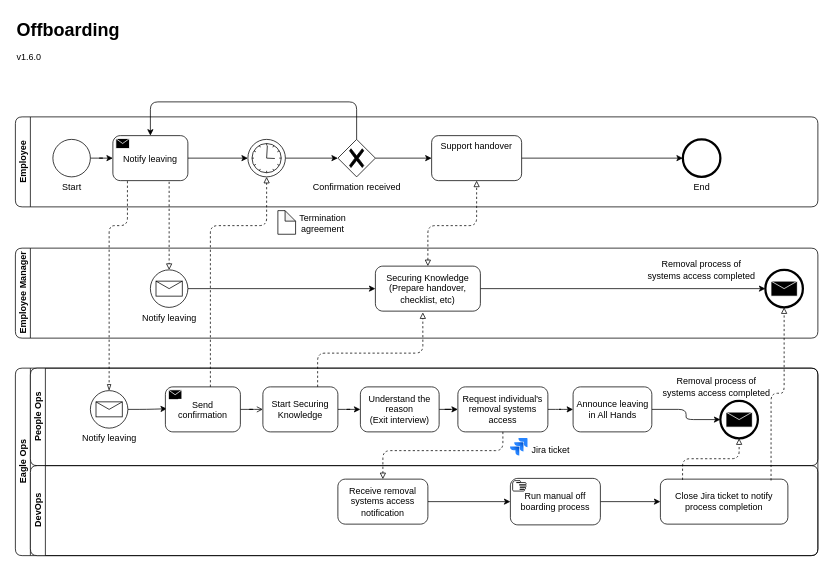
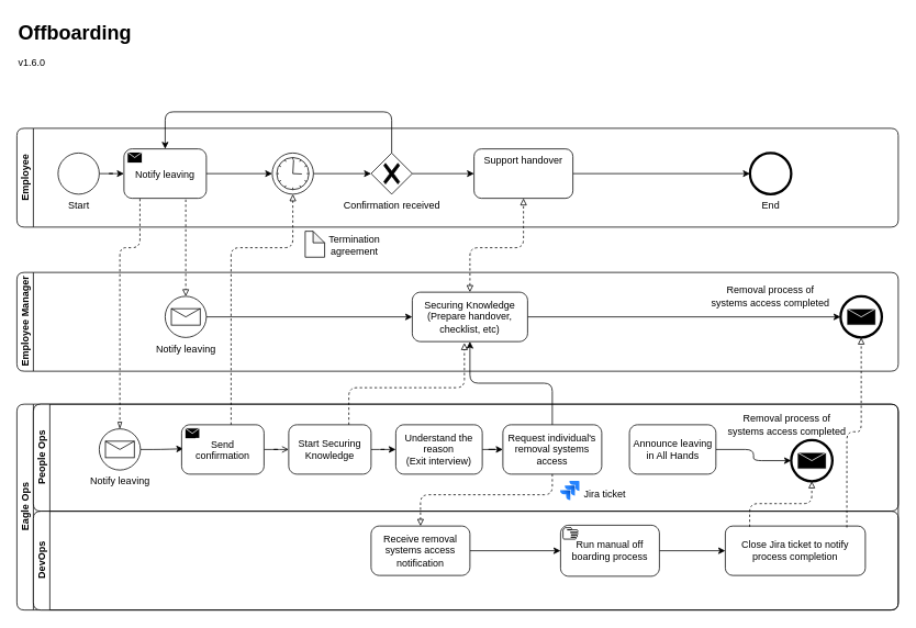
  <mxCell id="0" />
  <mxCell id="1" parent="0" />
  <mxCell id="2" value="Eagle Ops" style="swimlane;childLayout=stackLayout;resizeParent=1;resizeParentMax=0;horizontal=0;startSize=20;horizontalStack=0;html=1;rounded=1;" parent="1" vertex="1"><mxGeometry x="20" y="490" width="1070" height="250" as="geometry" /></mxCell>
  <mxCell id="3" value="People Ops" style="swimlane;startSize=20;horizontal=0;html=1;rounded=1;" parent="2" vertex="1"><mxGeometry x="20" width="1050" height="130" as="geometry" /></mxCell>
  <mxCell id="4" style="edgeStyle=orthogonalEdgeStyle;rounded=1;orthogonalLoop=1;jettySize=auto;html=1;entryX=0.021;entryY=0.486;entryDx=0;entryDy=0;entryPerimeter=0;" parent="3" source="5" target="7" edge="1"><mxGeometry relative="1" as="geometry" /></mxCell>
  <mxCell id="5" value="Notify leaving" style="points=[[0.145,0.145,0],[0.5,0,0],[0.855,0.145,0],[1,0.5,0],[0.855,0.855,0],[0.5,1,0],[0.145,0.855,0],[0,0.5,0]];shape=mxgraph.bpmn.event;html=1;verticalLabelPosition=bottom;labelBackgroundColor=#ffffff;verticalAlign=top;align=center;perimeter=ellipsePerimeter;outlineConnect=0;aspect=fixed;outline=standard;symbol=message;rounded=1;" parent="3" vertex="1"><mxGeometry x="80" y="30" width="50" height="50" as="geometry" /></mxCell>
  <mxCell id="6" style="edgeStyle=orthogonalEdgeStyle;rounded=1;orthogonalLoop=1;jettySize=auto;html=1;entryX=0;entryY=0.5;entryDx=0;entryDy=0;entryPerimeter=0;endArrow=open;" parent="3" source="7" target="9" edge="1"><mxGeometry relative="1" as="geometry" /></mxCell>
  <mxCell id="7" value="Send &#10;confirmation" style="shape=mxgraph.bpmn.task;rectStyle=rounded;size=10;taskMarker=send;labelBackgroundColor=#ffffff;" parent="3" vertex="1"><mxGeometry x="180" y="25" width="100" height="60" as="geometry" /></mxCell>
  <mxCell id="8" style="edgeStyle=orthogonalEdgeStyle;rounded=1;orthogonalLoop=1;jettySize=auto;html=1;entryX=0;entryY=0.5;entryDx=0;entryDy=0;entryPerimeter=0;" parent="3" source="9" target="11" edge="1"><mxGeometry relative="1" as="geometry" /></mxCell>
  <mxCell id="9" value="Start Securing Knowledge" style="points=[[0.25,0,0],[0.5,0,0],[0.75,0,0],[1,0.25,0],[1,0.5,0],[1,0.75,0],[0.75,1,0],[0.5,1,0],[0.25,1,0],[0,0.75,0],[0,0.5,0],[0,0.25,0]];shape=mxgraph.bpmn.task;whiteSpace=wrap;rectStyle=rounded;size=10;html=1;container=1;expand=0;collapsible=0;taskMarker=abstract;rounded=1;" parent="3" vertex="1"><mxGeometry x="310" y="25" width="100" height="60" as="geometry" /></mxCell>
  <mxCell id="10" style="edgeStyle=orthogonalEdgeStyle;rounded=1;orthogonalLoop=1;jettySize=auto;html=1;" parent="3" source="11" target="13" edge="1"><mxGeometry relative="1" as="geometry" /></mxCell>
  <mxCell id="11" value="Understand the reason&lt;br&gt;(Exit interview)" style="points=[[0.25,0,0],[0.5,0,0],[0.75,0,0],[1,0.25,0],[1,0.5,0],[1,0.75,0],[0.75,1,0],[0.5,1,0],[0.25,1,0],[0,0.75,0],[0,0.5,0],[0,0.25,0]];shape=mxgraph.bpmn.task;whiteSpace=wrap;rectStyle=rounded;size=10;html=1;container=1;expand=0;collapsible=0;taskMarker=abstract;rounded=1;" parent="3" vertex="1"><mxGeometry x="440" y="25" width="105" height="60" as="geometry" /></mxCell>
- <mxCell id="12" style="edgeStyle=orthogonalEdgeStyle;rounded=1;orthogonalLoop=1;jettySize=auto;html=1;" parent="3" source="13" target="15" edge="1"><mxGeometry relative="1" as="geometry" /></mxCell>
+ <mxCell id="12" style="edgeStyle=orthogonalEdgeStyle;rounded=1;orthogonalLoop=1;jettySize=auto;html=1;" parent="3" source="13" target="50" edge="1"><mxGeometry relative="1" as="geometry" /></mxCell>
  <mxCell id="13" value="Request individual's removal systems access" style="points=[[0.25,0,0],[0.5,0,0],[0.75,0,0],[1,0.25,0],[1,0.5,0],[1,0.75,0],[0.75,1,0],[0.5,1,0],[0.25,1,0],[0,0.75,0],[0,0.5,0],[0,0.25,0]];shape=mxgraph.bpmn.task;whiteSpace=wrap;rectStyle=rounded;size=10;html=1;container=1;expand=0;collapsible=0;taskMarker=abstract;rounded=1;" parent="3" vertex="1"><mxGeometry x="570" y="25" width="120" height="60" as="geometry" /></mxCell>
  <mxCell id="14" value="" style="edgeStyle=orthogonalEdgeStyle;rounded=1;orthogonalLoop=1;jettySize=auto;html=1;entryX=0;entryY=0.5;entryDx=0;entryDy=0;entryPerimeter=0;" parent="3" source="15" target="18" edge="1"><mxGeometry relative="1" as="geometry"><mxPoint x="890" y="55" as="targetPoint" /></mxGeometry></mxCell>
  <mxCell id="15" value="Announce leaving in All Hands" style="points=[[0.25,0,0],[0.5,0,0],[0.75,0,0],[1,0.25,0],[1,0.5,0],[1,0.75,0],[0.75,1,0],[0.5,1,0],[0.25,1,0],[0,0.75,0],[0,0.5,0],[0,0.25,0]];shape=mxgraph.bpmn.task;whiteSpace=wrap;rectStyle=rounded;size=10;html=1;container=1;expand=0;collapsible=0;taskMarker=abstract;rounded=1;" parent="3" vertex="1"><mxGeometry x="723.62" y="25" width="105" height="60" as="geometry" /></mxCell>
  <mxCell id="16" value="" style="image;html=1;image=img/lib/atlassian/Jira_Logo.svg;rounded=1;aspect=fixed;" parent="3" vertex="1"><mxGeometry x="640" y="93.62" width="23.622" height="23.62" as="geometry" /></mxCell>
  <mxCell id="17" value="Jira ticket" style="text;html=1;strokeColor=none;fillColor=none;align=center;verticalAlign=middle;whiteSpace=wrap;rounded=0;" parent="3" vertex="1"><mxGeometry x="663.62" y="93.62" width="60" height="30" as="geometry" /></mxCell>
  <mxCell id="18" value="" style="points=[[0.145,0.145,0],[0.5,0,0],[0.855,0.145,0],[1,0.5,0],[0.855,0.855,0],[0.5,1,0],[0.145,0.855,0],[0,0.5,0]];shape=mxgraph.bpmn.event;html=1;verticalLabelPosition=bottom;labelBackgroundColor=#ffffff;verticalAlign=top;align=center;perimeter=ellipsePerimeter;outlineConnect=0;aspect=fixed;outline=end;symbol=message;rounded=1;" parent="3" vertex="1"><mxGeometry x="920" y="43.62" width="50" height="50" as="geometry" /></mxCell>
  <mxCell id="19" value="Removal process of systems access completed" style="text;html=1;align=center;verticalAlign=middle;whiteSpace=wrap;rounded=0;" parent="3" vertex="1"><mxGeometry x="840" y="10" width="150" height="30" as="geometry" /></mxCell>
  <mxCell id="20" value="DevOps" style="swimlane;startSize=20;horizontal=0;html=1;rounded=1;" parent="2" vertex="1"><mxGeometry x="20" y="130" width="1050" height="120" as="geometry" /></mxCell>
  <mxCell id="21" value="" style="edgeStyle=orthogonalEdgeStyle;rounded=1;orthogonalLoop=1;jettySize=auto;html=1;entryX=0;entryY=0.5;entryDx=0;entryDy=0;entryPerimeter=0;" parent="20" source="22" target="24" edge="1"><mxGeometry relative="1" as="geometry"><mxPoint x="740" y="48" as="targetPoint" /></mxGeometry></mxCell>
  <mxCell id="22" value="Receive removal systems access notification" style="points=[[0.25,0,0],[0.5,0,0],[0.75,0,0],[1,0.25,0],[1,0.5,0],[1,0.75,0],[0.75,1,0],[0.5,1,0],[0.25,1,0],[0,0.75,0],[0,0.5,0],[0,0.25,0]];shape=mxgraph.bpmn.task;whiteSpace=wrap;rectStyle=rounded;size=10;html=1;container=1;expand=0;collapsible=0;taskMarker=abstract;rounded=1;" parent="20" vertex="1"><mxGeometry x="410" y="18" width="120" height="60" as="geometry" /></mxCell>
  <mxCell id="23" value="" style="edgeStyle=orthogonalEdgeStyle;rounded=1;orthogonalLoop=1;jettySize=auto;html=1;" parent="20" source="24" target="25" edge="1"><mxGeometry relative="1" as="geometry" /></mxCell>
  <mxCell id="24" value="Run manual off boarding process" style="points=[[0.25,0,0],[0.5,0,0],[0.75,0,0],[1,0.25,0],[1,0.5,0],[1,0.75,0],[0.75,1,0],[0.5,1,0],[0.25,1,0],[0,0.75,0],[0,0.5,0],[0,0.25,0]];shape=mxgraph.bpmn.task;whiteSpace=wrap;rectStyle=rounded;size=10;html=1;container=1;expand=0;collapsible=0;taskMarker=manual;rounded=1;" parent="20" vertex="1"><mxGeometry x="640" y="17" width="120" height="62" as="geometry" /></mxCell>
  <mxCell id="25" value="Close Jira ticket to notify process completion" style="whiteSpace=wrap;html=1;rounded=1;" parent="20" vertex="1"><mxGeometry x="840" y="18" width="170" height="60" as="geometry" /></mxCell>
  <mxCell id="26" style="edgeStyle=orthogonalEdgeStyle;rounded=1;orthogonalLoop=1;jettySize=auto;html=1;entryX=0.5;entryY=0;entryDx=0;entryDy=0;entryPerimeter=0;dashed=1;endArrow=block;endFill=0;" parent="2" source="13" target="22" edge="1"><mxGeometry relative="1" as="geometry"><Array as="points"><mxPoint x="650" y="110" /><mxPoint x="490" y="110" /></Array></mxGeometry></mxCell>
  <mxCell id="27" style="edgeStyle=orthogonalEdgeStyle;rounded=1;orthogonalLoop=1;jettySize=auto;html=1;dashed=1;endArrow=block;endFill=0;exitX=0.174;exitY=0.017;exitDx=0;exitDy=0;exitPerimeter=0;" parent="2" source="25" target="18" edge="1"><mxGeometry relative="1" as="geometry"><mxPoint x="965" y="85" as="targetPoint" /></mxGeometry></mxCell>
  <mxCell id="28" value="&lt;div&gt;Employee&lt;/div&gt;" style="swimlane;startSize=20;horizontal=0;html=1;whiteSpace=wrap;rounded=1;" parent="1" vertex="1"><mxGeometry x="20" y="155" width="1070" height="120" as="geometry" /></mxCell>
  <mxCell id="29" value="" style="edgeStyle=orthogonalEdgeStyle;orthogonalLoop=1;jettySize=auto;html=1;" parent="28" source="30" target="32" edge="1"><mxGeometry relative="1" as="geometry" /></mxCell>
  <mxCell id="30" value="Start" style="points=[[0.145,0.145,0],[0.5,0,0],[0.855,0.145,0],[1,0.5,0],[0.855,0.855,0],[0.5,1,0],[0.145,0.855,0],[0,0.5,0]];shape=mxgraph.bpmn.event;html=1;verticalLabelPosition=bottom;labelBackgroundColor=#ffffff;verticalAlign=top;align=center;perimeter=ellipsePerimeter;outlineConnect=0;aspect=fixed;outline=standard;symbol=general;rounded=1;" parent="28" vertex="1"><mxGeometry x="50" y="30" width="50" height="50" as="geometry" /></mxCell>
  <mxCell id="31" style="edgeStyle=orthogonalEdgeStyle;rounded=1;orthogonalLoop=1;jettySize=auto;html=1;" parent="28" source="32" target="34" edge="1"><mxGeometry relative="1" as="geometry" /></mxCell>
  <mxCell id="32" value="Notify leaving" style="shape=mxgraph.bpmn.task;rectStyle=rounded;size=10;taskMarker=send;labelBackgroundColor=#ffffff;" parent="28" vertex="1"><mxGeometry x="130" y="25" width="100" height="60" as="geometry" /></mxCell>
  <mxCell id="33" style="edgeStyle=orthogonalEdgeStyle;rounded=1;orthogonalLoop=1;jettySize=auto;html=1;entryX=0;entryY=0.5;entryDx=0;entryDy=0;entryPerimeter=0;" parent="28" source="34" target="37" edge="1"><mxGeometry relative="1" as="geometry" /></mxCell>
  <mxCell id="34" value="" style="points=[[0.145,0.145,0],[0.5,0,0],[0.855,0.145,0],[1,0.5,0],[0.855,0.855,0],[0.5,1,0],[0.145,0.855,0],[0,0.5,0]];shape=mxgraph.bpmn.event;html=1;verticalLabelPosition=bottom;labelBackgroundColor=#ffffff;verticalAlign=top;align=center;perimeter=ellipsePerimeter;outlineConnect=0;aspect=fixed;outline=standard;symbol=timer;rounded=1;" parent="28" vertex="1"><mxGeometry x="310" y="30" width="50" height="50" as="geometry" /></mxCell>
  <mxCell id="35" style="edgeStyle=orthogonalEdgeStyle;rounded=1;orthogonalLoop=1;jettySize=auto;html=1;" parent="28" source="37" target="32" edge="1"><mxGeometry relative="1" as="geometry"><Array as="points"><mxPoint x="455" y="-20" /><mxPoint x="180" y="-20" /></Array></mxGeometry></mxCell>
  <mxCell id="36" value="" style="edgeStyle=orthogonalEdgeStyle;rounded=1;orthogonalLoop=1;jettySize=auto;html=1;" parent="28" source="37" target="39" edge="1"><mxGeometry relative="1" as="geometry" /></mxCell>
  <mxCell id="37" value="Confirmation received" style="points=[[0.25,0.25,0],[0.5,0,0],[0.75,0.25,0],[1,0.5,0],[0.75,0.75,0],[0.5,1,0],[0.25,0.75,0],[0,0.5,0]];shape=mxgraph.bpmn.gateway2;html=1;verticalLabelPosition=bottom;labelBackgroundColor=#ffffff;verticalAlign=top;align=center;perimeter=rhombusPerimeter;outlineConnect=0;outline=none;symbol=none;gwType=exclusive;rounded=1;" parent="28" vertex="1"><mxGeometry x="430" y="30" width="50" height="50" as="geometry" /></mxCell>
  <mxCell id="38" style="edgeStyle=orthogonalEdgeStyle;rounded=1;orthogonalLoop=1;jettySize=auto;html=1;entryX=0;entryY=0.5;entryDx=0;entryDy=0;entryPerimeter=0;" parent="28" source="39" target="40" edge="1"><mxGeometry relative="1" as="geometry" /></mxCell>
  <mxCell id="39" value="Support handover" style="whiteSpace=wrap;html=1;verticalAlign=top;labelBackgroundColor=#ffffff;rounded=1;" parent="28" vertex="1"><mxGeometry x="555" y="25" width="120" height="60" as="geometry" /></mxCell>
  <mxCell id="40" value="End" style="points=[[0.145,0.145,0],[0.5,0,0],[0.855,0.145,0],[1,0.5,0],[0.855,0.855,0],[0.5,1,0],[0.145,0.855,0],[0,0.5,0]];shape=mxgraph.bpmn.event;html=1;verticalLabelPosition=bottom;labelBackgroundColor=#ffffff;verticalAlign=top;align=center;perimeter=ellipsePerimeter;outlineConnect=0;aspect=fixed;outline=end;symbol=terminate2;rounded=1;" parent="28" vertex="1"><mxGeometry x="890" y="30" width="50" height="50" as="geometry" /></mxCell>
  <mxCell id="41" style="edgeStyle=orthogonalEdgeStyle;rounded=1;orthogonalLoop=1;jettySize=auto;html=1;dashed=1;endArrow=blockThin;endFill=0;exitX=0.194;exitY=1.011;exitDx=0;exitDy=0;exitPerimeter=0;entryX=0.5;entryY=0;entryDx=0;entryDy=0;entryPerimeter=0;" parent="1" source="32" target="5" edge="1"><mxGeometry relative="1" as="geometry"><Array as="points"><mxPoint x="169" y="300" /><mxPoint x="145" y="300" /></Array></mxGeometry></mxCell>
  <mxCell id="42" style="rounded=1;orthogonalLoop=1;jettySize=auto;html=1;dashed=1;endArrow=block;endFill=0;edgeStyle=orthogonalEdgeStyle;exitX=0.75;exitY=1.025;exitDx=0;exitDy=0;exitPerimeter=0;" parent="1" source="32" target="48" edge="1"><mxGeometry relative="1" as="geometry"><mxPoint x="200" y="217" as="sourcePoint" /><Array as="points"><mxPoint x="225" y="320" /><mxPoint x="225" y="320" /></Array></mxGeometry></mxCell>
  <mxCell id="43" style="edgeStyle=orthogonalEdgeStyle;rounded=1;orthogonalLoop=1;jettySize=auto;html=1;dashed=1;endArrow=block;endFill=0;" parent="1" source="7" target="34" edge="1"><mxGeometry relative="1" as="geometry"><Array as="points"><mxPoint x="280" y="300" /><mxPoint x="355" y="300" /></Array></mxGeometry></mxCell>
  <mxCell id="44" value="" style="shape=note;whiteSpace=wrap;html=1;backgroundOutline=1;darkOpacity=0.05;rounded=1;size=14;" parent="1" vertex="1"><mxGeometry x="370" y="280" width="23.622" height="31.496" as="geometry" /></mxCell>
  <mxCell id="45" value="Termination agreement" style="text;html=1;strokeColor=none;fillColor=none;align=center;verticalAlign=middle;whiteSpace=wrap;rounded=0;" parent="1" vertex="1"><mxGeometry x="400" y="281.5" width="60" height="30" as="geometry" /></mxCell>
  <mxCell id="46" value="Employee Manager" style="swimlane;startSize=20;horizontal=0;html=1;rounded=1;" parent="1" vertex="1"><mxGeometry x="20" y="330" width="1070" height="120" as="geometry"><mxRectangle x="20" width="990" height="30" as="alternateBounds" /></mxGeometry></mxCell>
  <mxCell id="47" style="edgeStyle=orthogonalEdgeStyle;rounded=1;orthogonalLoop=1;jettySize=auto;html=1;" parent="46" source="48" target="50" edge="1"><mxGeometry relative="1" as="geometry" /></mxCell>
  <mxCell id="48" value="Notify leaving" style="points=[[0.145,0.145,0],[0.5,0,0],[0.855,0.145,0],[1,0.5,0],[0.855,0.855,0],[0.5,1,0],[0.145,0.855,0],[0,0.5,0]];shape=mxgraph.bpmn.event;html=1;verticalLabelPosition=bottom;labelBackgroundColor=#ffffff;verticalAlign=top;align=center;perimeter=ellipsePerimeter;outlineConnect=0;aspect=fixed;outline=standard;symbol=message;rounded=1;" parent="46" vertex="1"><mxGeometry x="180" y="29" width="50" height="50" as="geometry" /></mxCell>
  <mxCell id="49" style="edgeStyle=orthogonalEdgeStyle;rounded=1;orthogonalLoop=1;jettySize=auto;html=1;entryX=0;entryY=0.5;entryDx=0;entryDy=0;entryPerimeter=0;" parent="46" source="50" target="51" edge="1"><mxGeometry relative="1" as="geometry" /></mxCell>
  <mxCell id="50" value="Securing Knowledge&lt;br&gt;(Prepare handover, checklist, etc)" style="points=[[0.25,0,0],[0.5,0,0],[0.75,0,0],[1,0.25,0],[1,0.5,0],[1,0.75,0],[0.75,1,0],[0.5,1,0],[0.25,1,0],[0,0.75,0],[0,0.5,0],[0,0.25,0]];shape=mxgraph.bpmn.task;whiteSpace=wrap;rectStyle=rounded;size=10;html=1;container=1;expand=0;collapsible=0;taskMarker=abstract;rounded=1;" parent="46" vertex="1"><mxGeometry x="480" y="24" width="140" height="60" as="geometry" /></mxCell>
  <mxCell id="51" value="" style="points=[[0.145,0.145,0],[0.5,0,0],[0.855,0.145,0],[1,0.5,0],[0.855,0.855,0],[0.5,1,0],[0.145,0.855,0],[0,0.5,0]];shape=mxgraph.bpmn.event;html=1;verticalLabelPosition=bottom;labelBackgroundColor=#ffffff;verticalAlign=top;align=center;perimeter=ellipsePerimeter;outlineConnect=0;aspect=fixed;outline=end;symbol=message;rounded=1;" parent="46" vertex="1"><mxGeometry x="1000" y="29" width="50" height="50" as="geometry" /></mxCell>
  <mxCell id="52" value="Removal process of systems access completed" style="text;html=1;strokeColor=none;fillColor=none;align=center;verticalAlign=middle;whiteSpace=wrap;rounded=0;" parent="46" vertex="1"><mxGeometry x="840" y="14" width="150" height="30" as="geometry" /></mxCell>
  <mxCell id="53" style="edgeStyle=orthogonalEdgeStyle;rounded=1;orthogonalLoop=1;jettySize=auto;html=1;entryX=0.452;entryY=1.028;entryDx=0;entryDy=0;entryPerimeter=0;dashed=1;endArrow=block;endFill=0;" parent="1" source="9" target="50" edge="1"><mxGeometry relative="1" as="geometry"><Array as="points"><mxPoint x="423" y="470" /><mxPoint x="563" y="470" /></Array></mxGeometry></mxCell>
  <mxCell id="54" style="edgeStyle=orthogonalEdgeStyle;rounded=1;orthogonalLoop=1;jettySize=auto;html=1;endArrow=block;endFill=0;dashed=1;startArrow=block;startFill=0;" parent="1" source="50" target="39" edge="1"><mxGeometry relative="1" as="geometry"><Array as="points"><mxPoint x="570" y="300" /><mxPoint x="635" y="300" /></Array></mxGeometry></mxCell>
  <mxCell id="55" style="edgeStyle=orthogonalEdgeStyle;rounded=1;orthogonalLoop=1;jettySize=auto;html=1;dashed=1;endArrow=block;endFill=0;exitX=0.868;exitY=0.031;exitDx=0;exitDy=0;exitPerimeter=0;entryX=0.5;entryY=1;entryDx=0;entryDy=0;entryPerimeter=0;" parent="1" source="25" target="51" edge="1"><mxGeometry relative="1" as="geometry"><mxPoint x="1006" y="599" as="sourcePoint" /><mxPoint x="1030" y="530" as="targetPoint" /></mxGeometry></mxCell>
  <mxCell id="56" value="Offboarding" style="text;strokeColor=none;fillColor=none;html=1;fontSize=24;fontStyle=1;verticalAlign=middle;align=left;" vertex="1" parent="1"><mxGeometry x="20" y="20" width="230" height="40" as="geometry" /></mxCell>
  <mxCell id="57" value="v1.6.0" style="text;html=1;strokeColor=none;fillColor=none;align=left;verticalAlign=middle;whiteSpace=wrap;rounded=0;" vertex="1" parent="1"><mxGeometry x="20" y="60" width="60" height="30" as="geometry" /></mxCell>
